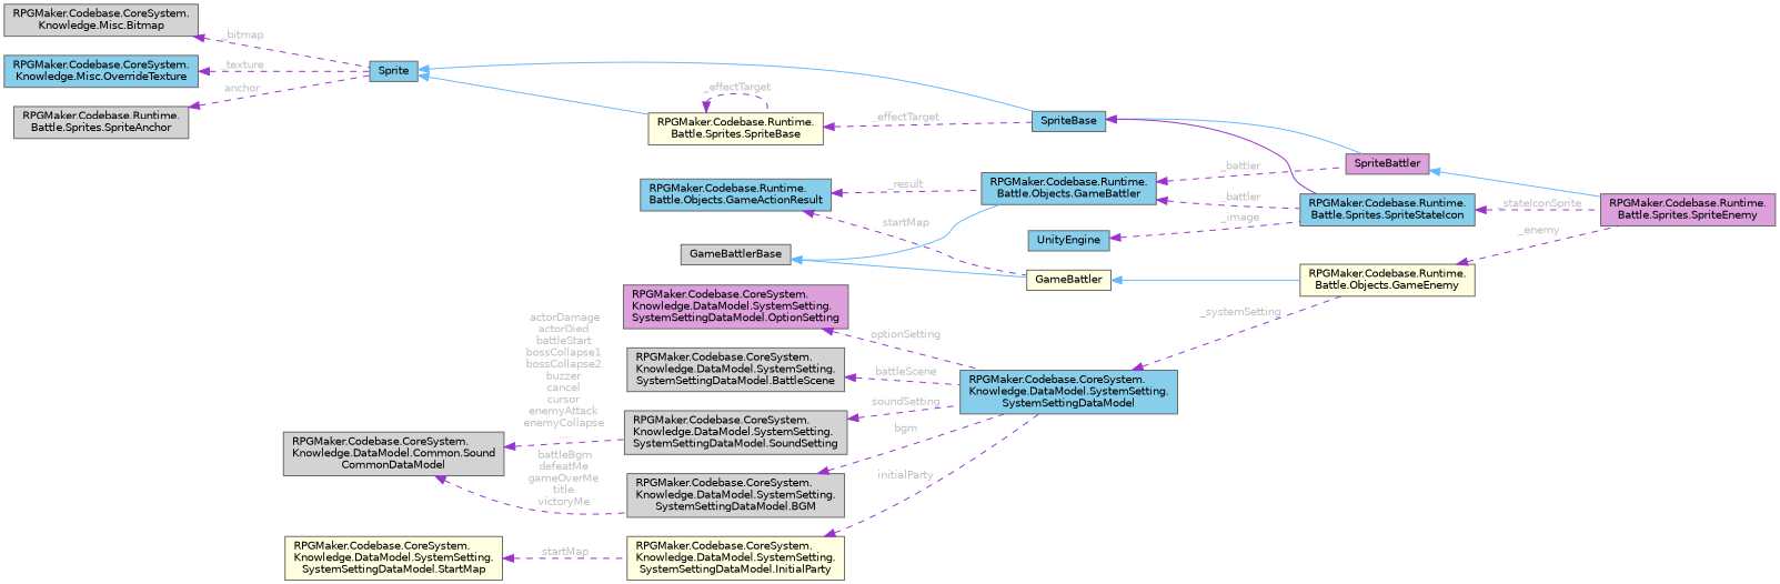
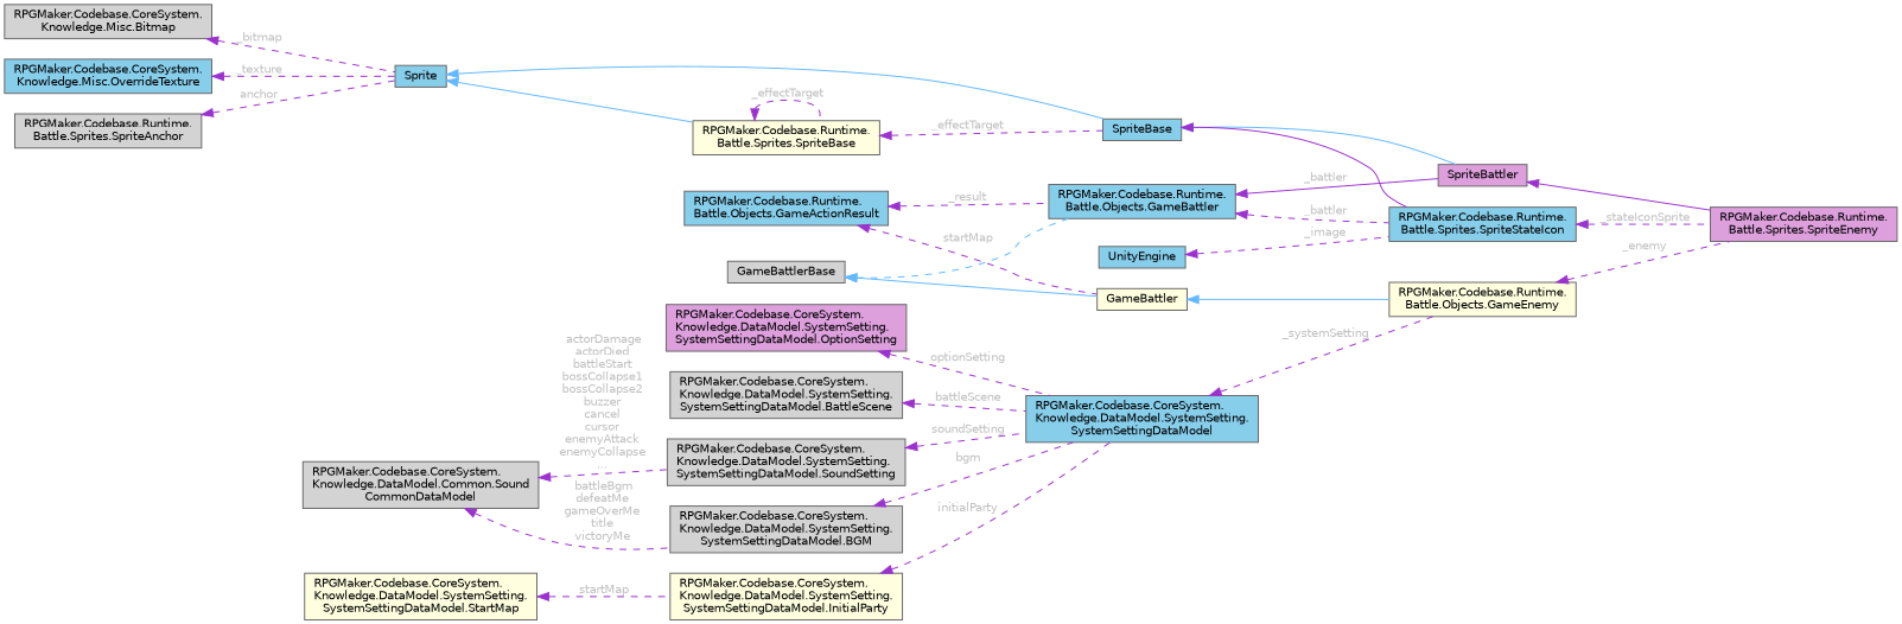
  digraph {
    rankdir=LR
    node [color=gray40 fillcolor=skyblue fontname=Helvetica fontsize=10 shape=box style=filled]
    edge [color=darkorchid3 dir=back fontname=Helvetica fontsize=10 labelfontname=Helvetica labelfontsize=10 style=dashed fontcolor=grey]
    n1 [fillcolor=plum fontcolor=black height=0.2 label="RPGMaker.Codebase.Runtime.\lBattle.Sprites.SpriteEnemy" width=0.4]
    n2 [fillcolor=plum height=0.2 label=SpriteBattler width=0.4]
    n3 [height=0.2 label=SpriteBase width=0.4]
    n4 [height=0.2 label="RPGMaker.Codebase.Runtime.\lBattle.Sprites.SpriteStateIcon" width=0.4]
    n5 [height=0.2 label=Sprite width=0.4]
    n6 [fillcolor=lightyellow height=0.2 label="RPGMaker.Codebase.Runtime.\lBattle.Sprites.SpriteBase" width=0.4]
    n7 [fillcolor=lightgrey height=0.2 label="RPGMaker.Codebase.CoreSystem.\lKnowledge.Misc.Bitmap" width=0.4]
    n8 [height=0.2 label="RPGMaker.Codebase.CoreSystem.\lKnowledge.Misc.OverrideTexture" width=0.4]
    n9 [fillcolor=lightgrey height=0.2 label="RPGMaker.Codebase.Runtime.\lBattle.Sprites.SpriteAnchor" width=0.4]
    n10 [height=0.2 label="RPGMaker.Codebase.Runtime.\lBattle.Objects.GameBattler" width=0.4]
    n11 [fillcolor=lightgrey height=0.2 label=GameBattlerBase width=0.4]
    n12 [fillcolor=lightyellow height=0.2 label=GameBattler width=0.4]
    n13 [fillcolor=lightyellow height=0.2 label="RPGMaker.Codebase.Runtime.\lBattle.Objects.GameEnemy" width=0.4]
    n14 [height=0.2 label="RPGMaker.Codebase.Runtime.\lBattle.Objects.GameActionResult" width=0.4]
    n15 [height=0.2 label="RPGMaker.Codebase.CoreSystem.\lKnowledge.DataModel.SystemSetting.\lSystemSettingDataModel" width=0.4]
    n16 [fillcolor=lightgrey height=0.2 label="RPGMaker.Codebase.CoreSystem.\lKnowledge.DataModel.SystemSetting.\lSystemSettingDataModel.BattleScene" width=0.4]
    n17 [fillcolor=lightgrey height=0.2 label="RPGMaker.Codebase.CoreSystem.\lKnowledge.DataModel.SystemSetting.\lSystemSettingDataModel.BGM" width=0.4]
    n18 [fillcolor=lightgrey height=0.2 label="RPGMaker.Codebase.CoreSystem.\lKnowledge.DataModel.Common.Sound\lCommonDataModel" width=0.4]
    n19 [fillcolor=lightgrey height=0.2 label="RPGMaker.Codebase.CoreSystem.\lKnowledge.DataModel.SystemSetting.\lSystemSettingDataModel.SoundSetting" width=0.4]
    n20 [fillcolor=lightyellow height=0.2 label="RPGMaker.Codebase.CoreSystem.\lKnowledge.DataModel.SystemSetting.\lSystemSettingDataModel.InitialParty" width=0.4]
    n21 [fillcolor=lightyellow height=0.2 label="RPGMaker.Codebase.CoreSystem.\lKnowledge.DataModel.SystemSetting.\lSystemSettingDataModel.StartMap" width=0.4]
    n22 [fillcolor=plum height=0.2 label="RPGMaker.Codebase.CoreSystem.\lKnowledge.DataModel.SystemSetting.\lSystemSettingDataModel.OptionSetting" width=0.4]
    n23 [height=0.2 label=UnityEngine width=0.4]
-   n2 -> n1 [color=steelblue1 style=solid fontcolor=""]
+   n2 -> n1 [style=solid fontcolor=""]
    n3 -> n2 [color=steelblue1 style=solid fontcolor=""]
    n3 -> n4 [style=solid fontcolor=""]
    n4 -> n1 [label=" _stateIconSprite"]
    n5 -> n3 [color=steelblue1 style=solid fontcolor=""]
    n5 -> n6 [color=steelblue1 style=solid fontcolor=""]
    n6 -> n3 [label=" _effectTarget"]
    n6 -> n6 [label=" _effectTarget"]
    n7 -> n5 [label=" _bitmap"]
    n8 -> n5 [label=" _texture"]
    n9 -> n5 [label=" anchor"]
-   n10 -> n2 [label=" _battler"]
+   n10 -> n2 [label=" _battler" style=solid]
    n10 -> n4 [label=" _battler"]
-   n11 -> n10 [color=steelblue1 style=solid fontcolor=""]
+   n11 -> n10 [color=steelblue1 fontcolor=""]
    n11 -> n12 [color=steelblue1 style=solid fontcolor=""]
    n12 -> n13 [color=steelblue1 style=solid fontcolor=""]
    n13 -> n1 [label=" _enemy"]
    n14 -> n10 [label=" _result"]
    n14 -> n12 [label=" startMap"]
    n15 -> n13 [label=" _systemSetting"]
    n16 -> n15 [label=" battleScene"]
    n17 -> n15 [label=" bgm"]
    n18 -> n17 [label=" battleBgm\ndefeatMe\ngameOverMe\ntitle\nvictoryMe"]
    n18 -> n19 [label=" actorDamage\nactorDied\nbattleStart\nbossCollapse1\nbossCollapse2\nbuzzer\ncancel\ncursor\nenemyAttack\nenemyCollapse\n..."]
    n19 -> n15 [label=" soundSetting"]
    n20 -> n15 [label=" initialParty"]
    n21 -> n20 [label=" startMap"]
    n22 -> n15 [label=" optionSetting"]
    n23 -> n4 [label=" _image"]
  }
